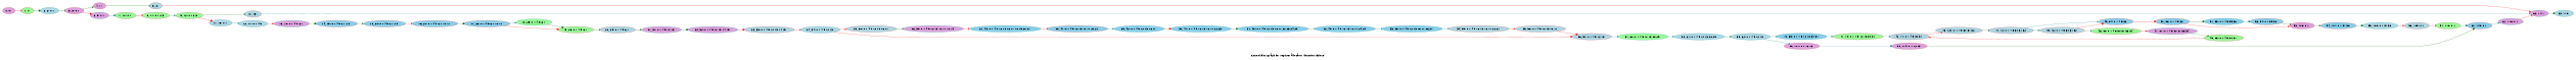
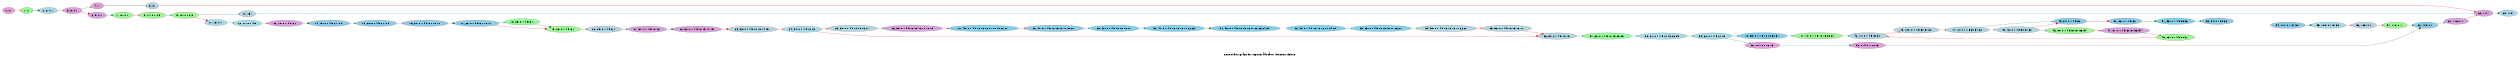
  digraph {
    label="Control-flow-graph for register allocator (function _fclose)"
    rankdir=LR
    node [color=brown fillcolor=lightblue style=filled]
    edge [arrowhead=tee color=red]
    n1 [fillcolor=plum label="0, 0: "]
    n2 [fillcolor=palegreen label="1, 1: "]
    n3 [color=teal label="2, 2: 0 1 "]
    n4 [fillcolor=plum label="3, 3: 0 1 "]
    n5 [fillcolor=plum label="4, 7: "]
    n6 [color=teal fillcolor=plum label="6, 9: 0 1 "]
    n7 [label="5, 8: "]
    n8 [fillcolor=palegreen label="7, 10: 0 1 "]
    n9 [color=teal fillcolor=plum label="62, 117: "]
    n10 [color=teal label="63, 118: "]
    n11 [fillcolor=palegreen label="8, 11: 0 1 2 3 "]
    n12 [fillcolor=palegreen label="9, 12: 0 1 2 3 "]
    n13 [label="10, 15: "]
    n14 [color=teal label="11, 16: 0 1 "]
    n15 [color=teal label="12, 17: 0 1 4 5 "]
    n16 [color=teal fillcolor=plum label="13, 18: 0 1 4 5 6 7 "]
    n17 [fillcolor=skyblue label="14, 19: 0 1 4 5 6 7 8 9 "]
    n18 [fillcolor=skyblue label="15, 20: 0 1 4 5 6 7 8 9 "]
    n19 [fillcolor=skyblue label="16, 21: 0 1 4 5 6 7 10 11 "]
    n20 [fillcolor=skyblue label="17, 22: 0 1 4 5 6 7 10 11 "]
    n21 [color=teal fillcolor=palegreen label="18, 25: 0 1 4 5 6 7 "]
    n22 [fillcolor=palegreen label="19, 26: 0 1 4 5 6 7 "]
    n23 [label="20, 29: 0 1 4 5 6 7 "]
    n24 [color=teal fillcolor=plum label="21, 31: 0 1 4 5 12 13 "]
    n25 [color=teal fillcolor=plum label="22, 32: 0 1 4 5 12 13 14 15 "]
    n26 [label="23, 33: 0 1 4 5 12 13 14 15 "]
    n27 [color=teal label="24, 34: 0 1 4 5 12 13 "]
    n28 [label="25, 38: 0 1 4 5 12 13 16 17 "]
    n29 [label="36, 57: 0 1 4 5 12 13 "]
    n30 [color=teal fillcolor=plum label="26, 39: 0 1 4 5 12 13 16 17 18 19 "]
    n31 [color=teal fillcolor=palegreen label="37, 60: 0 1 4 5 12 13 28 29 "]
    n32 [color=teal fillcolor=skyblue label="27, 40: 0 1 4 5 12 13 16 17 18 19 20 21 "]
    n33 [fillcolor=skyblue label="28, 41: 0 1 4 5 12 13 16 17 20 21 "]
    n34 [color=teal fillcolor=skyblue label="29, 42: 0 1 4 5 12 13 16 17 "]
    n35 [color=teal fillcolor=skyblue label="30, 47: 0 1 4 5 12 13 16 17 22 23 "]
    n36 [color=teal fillcolor=skyblue label="31, 48: 0 1 4 5 12 13 16 17 22 23 24 25 "]
    n37 [color=teal fillcolor=skyblue label="32, 49: 0 1 4 5 12 13 16 17 24 25 "]
    n38 [color=teal fillcolor=skyblue label="33, 53: 0 1 4 5 12 13 16 17 26 27 "]
    n39 [label="34, 55: 0 1 4 5 12 13 16 17 26 27 "]
    n40 [label="35, 56: 0 1 4 5 12 13 16 17 "]
    n41 [color=teal label="38, 61: 0 1 4 5 12 13 28 29 "]
    n42 [color=teal label="39, 62: 0 1 4 5 12 13 "]
    n43 [color=teal fillcolor=skyblue label="40, 65: 0 1 4 5 12 13 30 31 "]
    n44 [fillcolor=plum label="58, 111: 0 1 12 13 "]
    n45 [fillcolor=palegreen label="41, 70: 0 1 4 5 12 13 30 31 "]
    n46 [fillcolor=plum label="59, 114: 0 1 12 13 "]
    n47 [label="42, 71: 0 1 4 5 30 31 "]
    n48 [label="43, 120: 0 1 4 5 30 31 32 "]
    n49 [label="44, 72: 0 1 4 5 30 31 32 "]
    n50 [label="45, 76: 0 1 4 5 30 31 32 "]
    n51 [fillcolor=skyblue label="49, 84: 0 1 4 5 32 "]
    n52 [fillcolor=palegreen label="46, 80: 0 1 4 5 30 31 33 34 "]
    n53 [fillcolor=skyblue label="50, 86: 0 1 4 5 32 "]
    n54 [color=teal fillcolor=plum label="47, 81: 0 1 4 5 30 31 33 34 "]
    n55 [fillcolor=palegreen label="48, 83: 0 1 4 5 30 31 "]
    n56 [color=teal fillcolor=skyblue label="51, 93: 0 1 4 5 35 36 "]
-   n57 [fillcolor=plum label="53, 106: 0 1 "]
    n58 [fillcolor=skyblue label="52, 94: 0 1 35 36 "]
    n59 [fillcolor=skyblue label="54, 107: 0 1 37 38 "]
    n60 [color=teal label="55, 108: 0 1 37 38 "]
    n61 [label="56, 109: 0 1 "]
    n62 [fillcolor=palegreen label="57, 110: 0 1 "]
    n63 [fillcolor=skyblue label="60, 115: 0 1 "]
    n64 [color=teal fillcolor=plum label="61, 116: 0 1 "]
    n1 -> n2
    n2 -> n3 [arrowhead=box color=darkgreen]
    n3 -> n4 [color=darkgreen]
    n4 -> n5 [arrowhead=normal color=darkgreen]
    n4 -> n6 [arrowhead=box]
    n5 -> n7 [color=darkgreen]
    n6 -> n8 [arrowhead=box color=teal]
    n7 -> n9 [arrowhead=normal]
    n8 -> n11
    n9 -> n10 [arrowhead=box color=darkgreen]
    n11 -> n12 [arrowhead=normal color=teal]
    n12 -> n13 [color=darkgreen]
    n12 -> n14 [arrowhead=box]
    n13 -> n9 [color=teal]
    n14 -> n15 [color=teal]
    n15 -> n16 [arrowhead=normal]
    n16 -> n17 [arrowhead=box color=darkgreen]
    n17 -> n18 [arrowhead=normal color=darkgreen]
    n18 -> n19
    n19 -> n20 [arrowhead=box color=darkgreen]
    n20 -> n21 [arrowhead=normal color=teal]
    n20 -> n22 [arrowhead=box]
    n21 -> n22 [arrowhead=box color=darkgreen]
    n22 -> n23 [color=darkgreen]
    n23 -> n24 [arrowhead=normal color=darkgreen]
    n24 -> n25 [arrowhead=box color=darkgreen]
    n25 -> n26 [arrowhead=box]
    n26 -> n27
    n27 -> n28 [arrowhead=normal]
    n27 -> n29 [arrowhead=box]
    n28 -> n30 [color=darkgreen]
    n29 -> n31 [color=teal]
    n30 -> n32 [arrowhead=normal]
    n31 -> n41 [arrowhead=normal color=teal]
    n32 -> n33
    n33 -> n34 [arrowhead=normal color=teal]
-   n34 -> n35 [arrowhead=box]
+   n34 -> n35 [arrowhead=box color=teal]
    n35 -> n36 [arrowhead=box color=darkgreen]
-   n36 -> n37 [color=teal]
    n37 -> n38 [color=teal]
    n38 -> n39 [color=teal]
    n39 -> n40 [arrowhead=normal]
    n40 -> n29 [arrowhead=box]
    n41 -> n42 [color=darkgreen]
    n42 -> n43 [color=teal]
    n42 -> n44 [color=teal]
    n43 -> n45 [arrowhead=normal color=teal]
    n44 -> n46 [arrowhead=box color=teal]
    n45 -> n47 [color=teal]
    n46 -> n63 [arrowhead=box color=darkgreen]
    n47 -> n48
    n48 -> n49 [color=darkgreen]
    n49 -> n50 [arrowhead=normal color=teal]
    n49 -> n51 [arrowhead=normal color=teal]
    n50 -> n51 [arrowhead=box]
    n50 -> n52 [color=teal]
    n51 -> n53 [arrowhead=box]
    n52 -> n54 [arrowhead=normal]
    n53 -> n56 [arrowhead=box color=darkgreen]
-   n53 -> n57 [arrowhead=normal]
    n54 -> n55 [color=darkgreen]
    n55 -> n47 [arrowhead=normal]
    n56 -> n58 [arrowhead=box color=teal]
-   n57 -> n59 [arrowhead=normal color=darkgreen]
-   n58 -> n57 [color=darkgreen]
    n59 -> n60 [arrowhead=box color=darkgreen]
    n60 -> n61 [arrowhead=normal]
    n61 -> n62
    n62 -> n63 [arrowhead=box color=teal]
    n63 -> n64 [arrowhead=normal color=teal]
    n64 -> n9
  }
